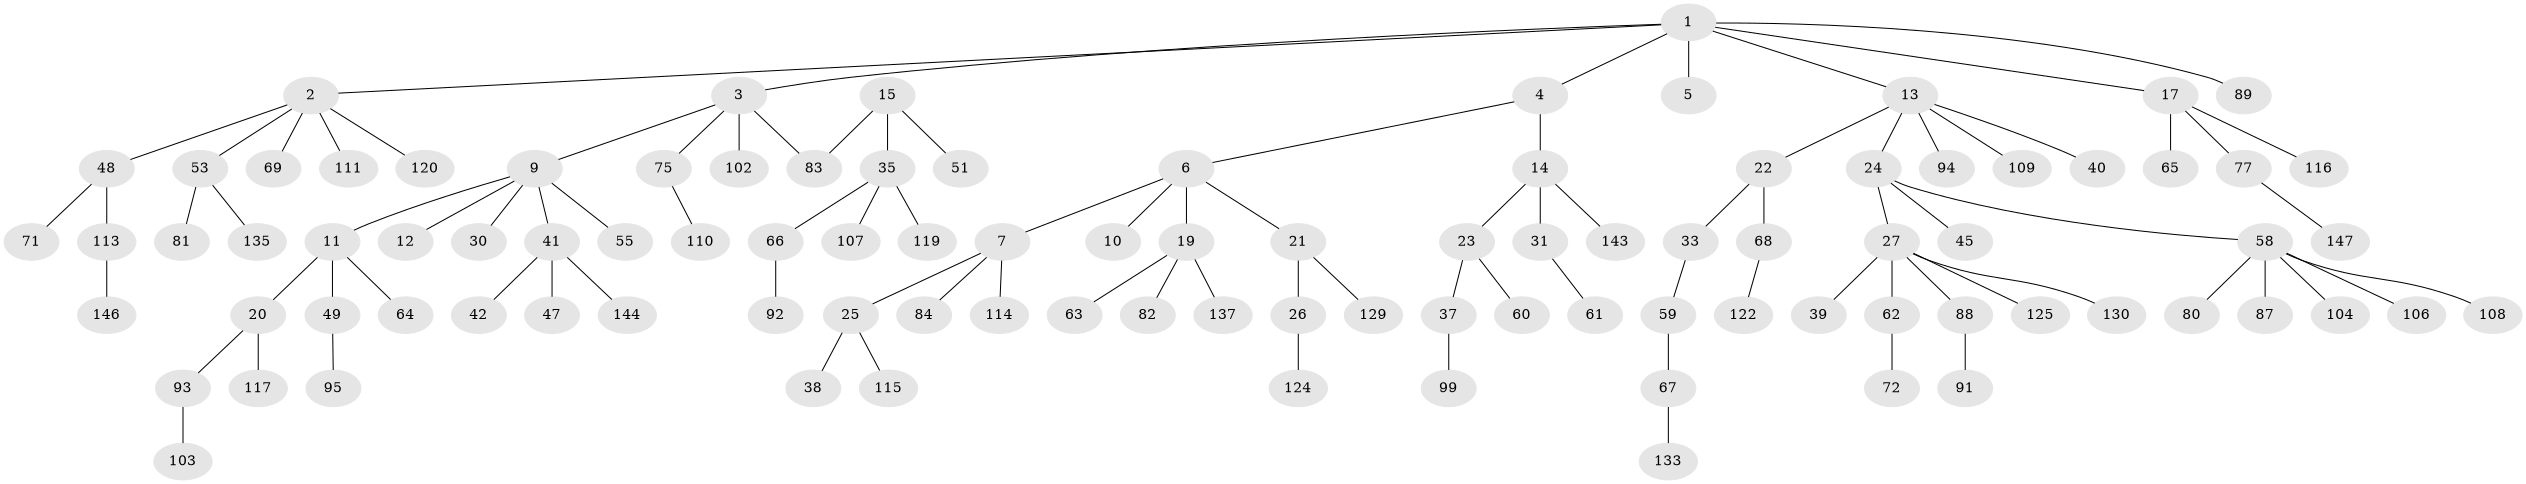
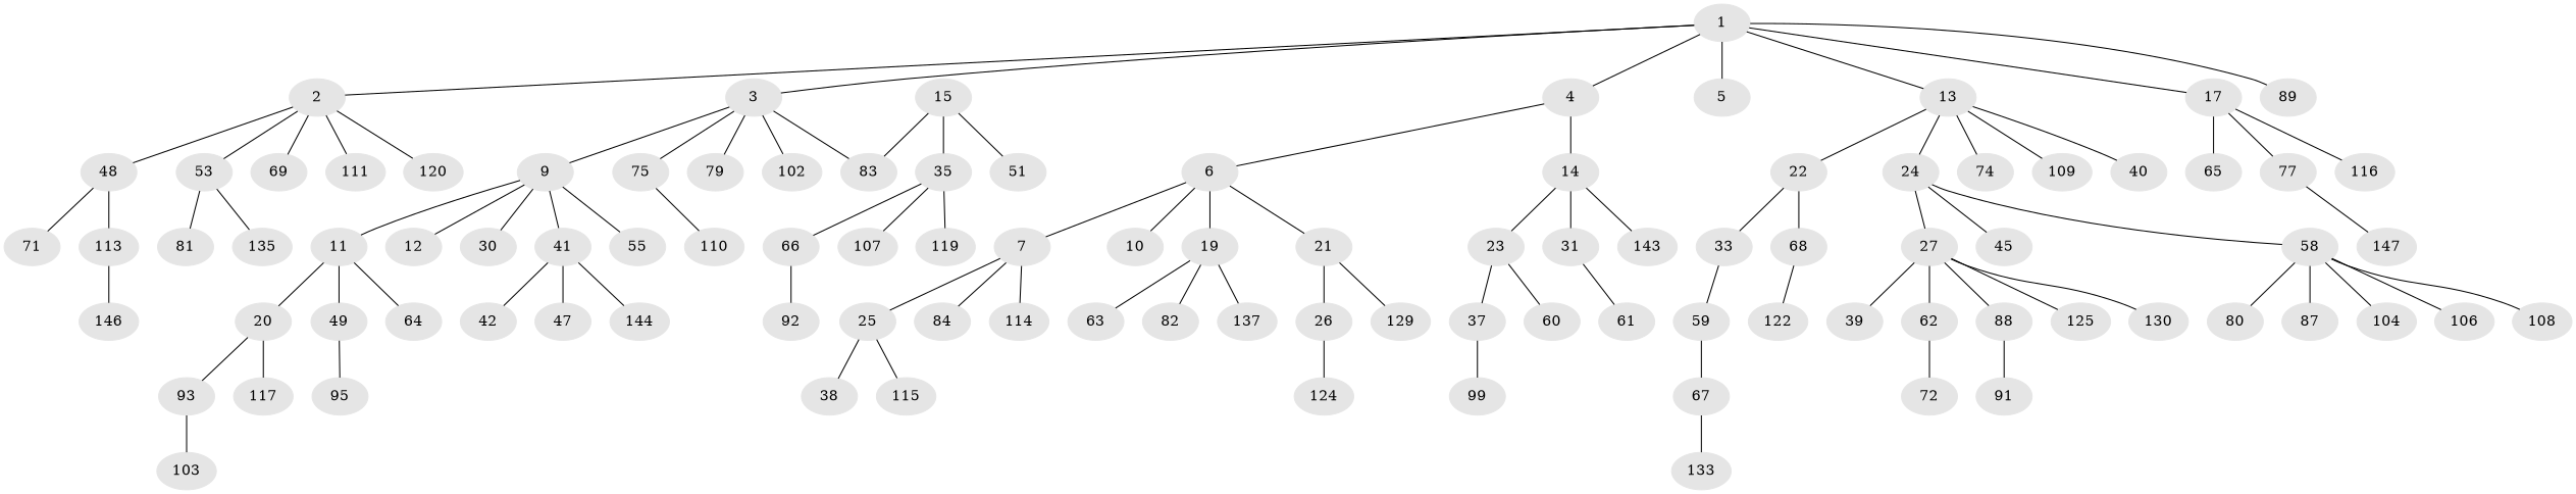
  graph {
    node [color=gray90 style=filled]
    1 [super="+56"]
    2 [super="+16"]
    3 [super="+50"]
    4 [super="+8"]
    5
    13 [super="+105"]
    17 [super="+70"]
    89
    48 [super="+52"]
    53 [super="+78"]
    69 [super="+141"]
    111 [super="+112"]
    120
    9 [super="+34"]
    75
+   79
    102
    83
    6
    14 [super="+131"]
    22 [super="+73"]
    24 [super="+46"]
-   74 [super="+86" label=94]
+   74 [super="+86"]
    109
    40 [super="+43"]
    65
    77 [super="+90"]
    116
    71
    113 [super="+138"]
    81
    135
    11 [super="+18"]
    12
    30
    41 [super="+57"]
    55
    15 [super="+100"]
    35 [super="+136"]
    51
    110
    7 [super="+44"]
    10 [super="+94"]
    19 [super="+54"]
    21 [super="+123"]
    23 [super="+28"]
    31 [super="+118"]
    143
    25
    84
    114 [super="+142"]
    63
    82
    137
    26 [super="+76"]
    129
    38 [super="+139"]
    115
    20 [super="+29"]
    49
    64
    42 [super="+134"]
    47 [super="+101"]
    144
    93 [super="+126"]
    117
    95 [super="+140"]
    33
    68
    27 [super="+36"]
    45
    58 [super="+97"]
    37
    60
    61
    66 [super="+132"]
    107
    119
    147
    103
    124
    59
    122
    99
    39
    62 [super="+96"]
    88 [super="+128"]
    125 [super="+145"]
    130
    80
    87
    104 [super="+127"]
    106
    108
    72 [super="+121"]
    91
    67 [super="+85"]
    92 [super="+98"]
    146
    133
    1 -- 2
    1 -- 3
    1 -- 4
    1 -- 5
    1 -- 13
    1 -- 17
    1 -- 89
    2 -- 48
    2 -- 53
    2 -- 69
    2 -- 111
    2 -- 120
    3 -- 9
    3 -- 75
+   3 -- 79
    3 -- 102
    3 -- 83
    4 -- 6
    4 -- 14
    13 -- 22
    13 -- 24
    13 -- 74
    13 -- 109
    13 -- 40
    17 -- 65
    17 -- 77
    17 -- 116
    48 -- 71
    48 -- 113
    53 -- 81
    53 -- 135
    9 -- 11
    9 -- 12
    9 -- 30
    9 -- 41
    9 -- 55
    75 -- 110
    6 -- 7
    6 -- 10
    6 -- 19
    6 -- 21
    14 -- 23
    14 -- 31
    14 -- 143
    22 -- 33
    22 -- 68
    24 -- 27
    24 -- 45
    24 -- 58
    77 -- 147
    113 -- 146
    11 -- 20
    11 -- 49
    11 -- 64
    41 -- 42
    41 -- 47
    41 -- 144
    15 -- 83
    15 -- 35
    15 -- 51
    35 -- 66
    35 -- 107
    35 -- 119
    7 -- 25
    7 -- 84
    7 -- 114
    19 -- 63
    19 -- 82
    19 -- 137
    21 -- 26
    21 -- 129
    23 -- 37
    23 -- 60
    31 -- 61
    25 -- 38
    25 -- 115
    26 -- 124
    20 -- 93
    20 -- 117
    49 -- 95
    93 -- 103
    33 -- 59
    68 -- 122
    27 -- 39
    27 -- 62
    27 -- 88
    27 -- 125
    27 -- 130
    58 -- 80
    58 -- 87
    58 -- 104
    58 -- 106
    58 -- 108
    37 -- 99
    66 -- 92
    59 -- 67
    62 -- 72
    88 -- 91
    67 -- 133
  }
